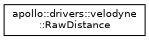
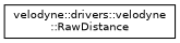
  digraph {
    rankdir=LR
-   n1 [color=black fillcolor=white fontname=Helvetica fontsize=10 height=0.2 label="apollo::drivers::velodyne\l::RawDistance" shape=record style=filled width=0.4]
+   n1 [color=black fillcolor=white fontname=Helvetica fontsize=10 height=0.2 label="velodyne::drivers::velodyne\l::RawDistance" shape=record style=filled width=0.4]
  }
